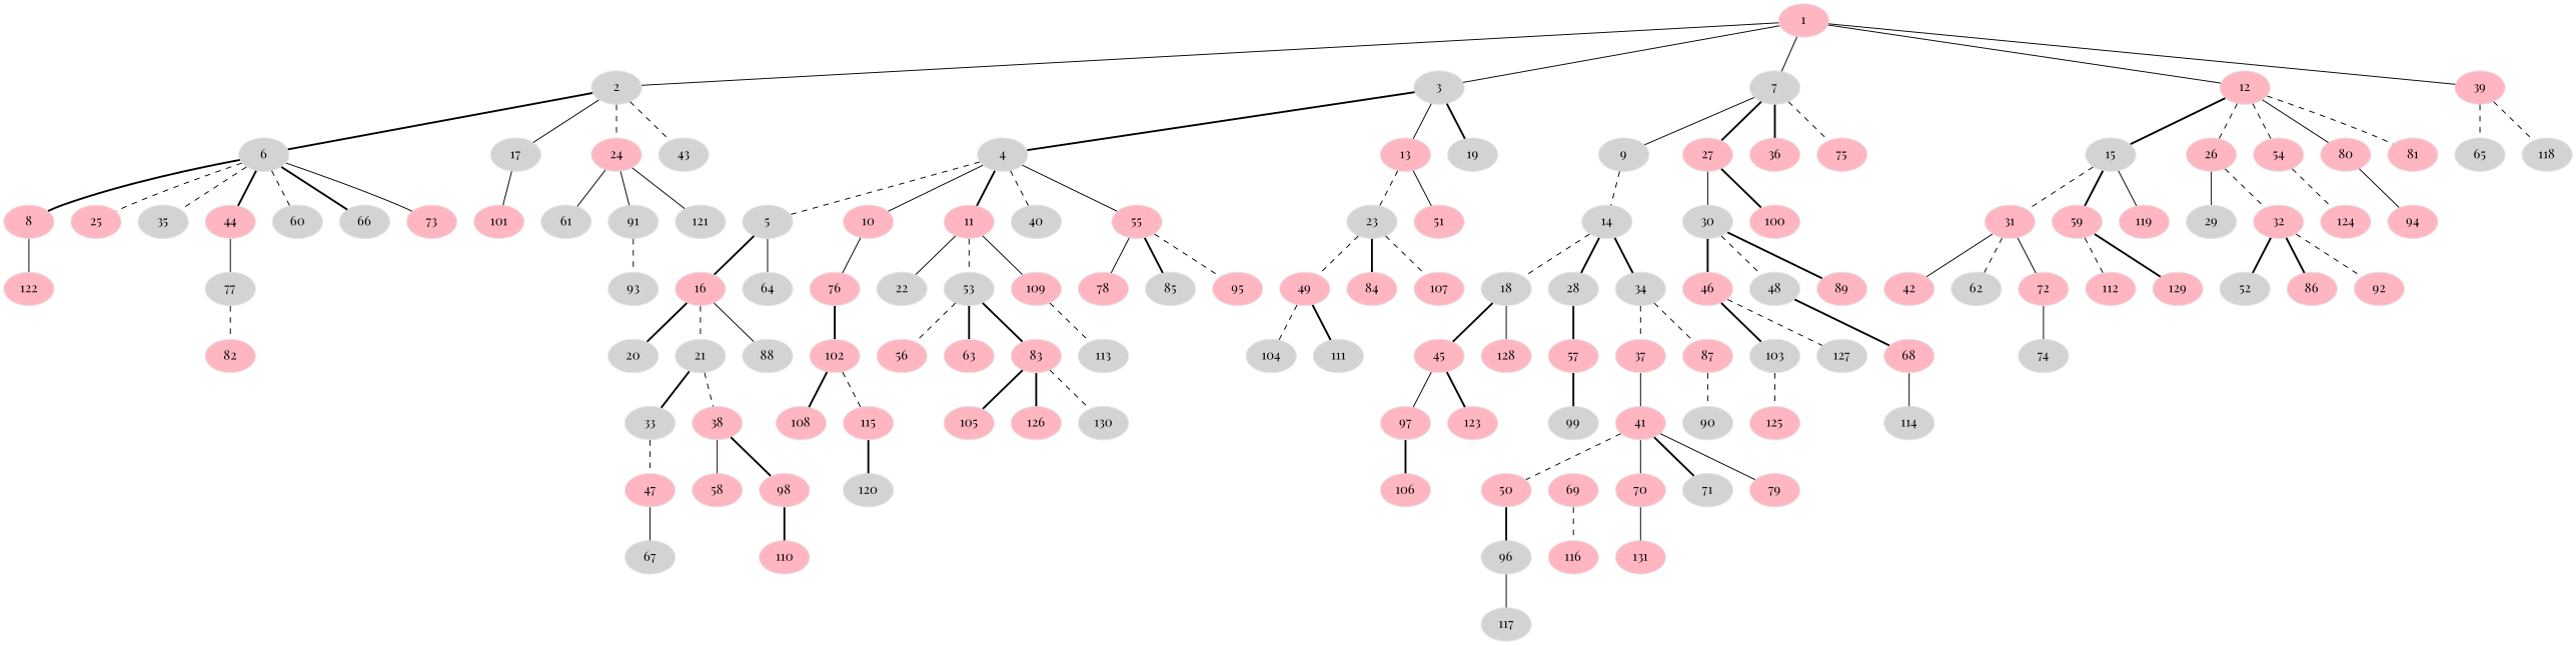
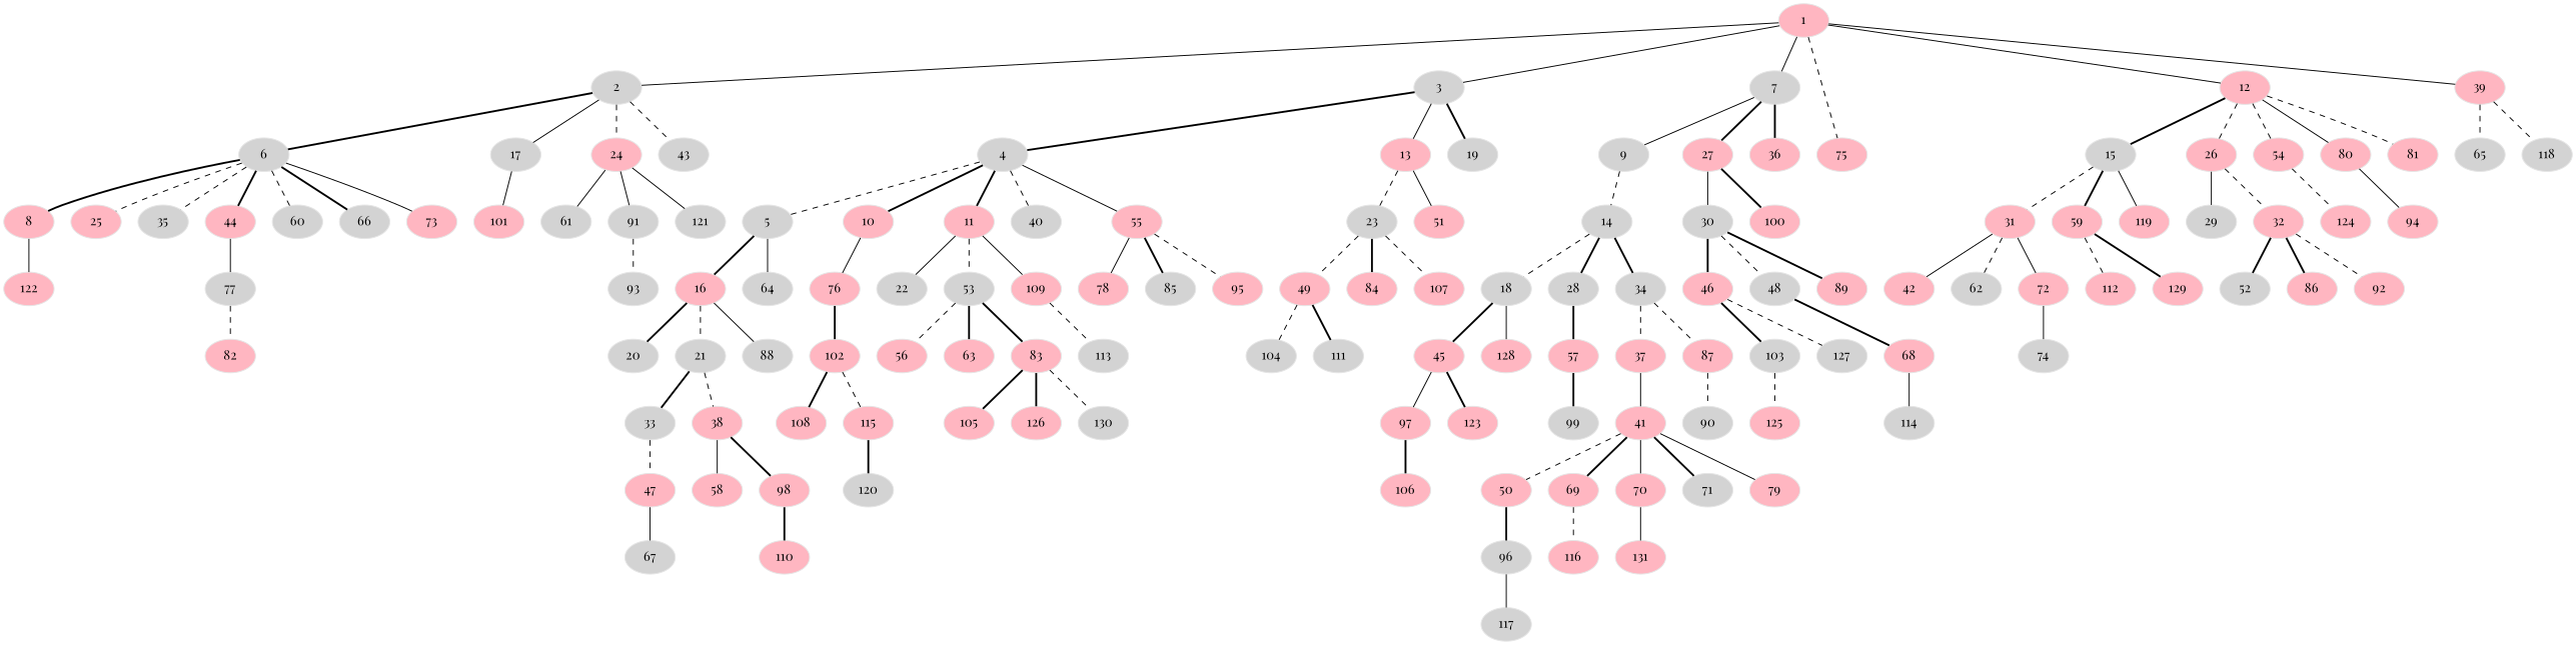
  graph {
    fontname="Playfair Display"
    node [color=gray90 fillcolor=lightpink fontname="Playfair Display" style=filled]
    edge [fontname="Playfair Display" style=bold]
    2 [fillcolor=lightgrey]
    1
    3 [fillcolor=lightgrey]
    7 [fillcolor=lightgrey]
    12
    39
    6 [fillcolor=lightgrey]
    17 [fillcolor=lightgrey]
    24
    43 [fillcolor=lightgrey]
    4 [fillcolor=lightgrey]
    13
    19 [fillcolor=lightgrey]
    9 [fillcolor=lightgrey]
    27
    36
    75
    15 [fillcolor=lightgrey]
    26
    54
    80
    81
    65 [fillcolor=lightgrey]
    118 [fillcolor=lightgrey]
    8
    25
    35 [fillcolor=lightgrey]
    44
    60 [fillcolor=lightgrey]
    66 [fillcolor=lightgrey]
    73
    101
    61 [fillcolor=lightgrey]
    91 [fillcolor=lightgrey]
    121 [fillcolor=lightgrey]
    5 [fillcolor=lightgrey]
    10
    11
    40 [fillcolor=lightgrey]
    55
    23 [fillcolor=lightgrey]
    51
    16
    64 [fillcolor=lightgrey]
    76
    22 [fillcolor=lightgrey]
    53 [fillcolor=lightgrey]
    109
    78
    85 [fillcolor=lightgrey]
    95
    20 [fillcolor=lightgrey]
    21 [fillcolor=lightgrey]
    88 [fillcolor=lightgrey]
    122
    77 [fillcolor=lightgrey]
    14 [fillcolor=lightgrey]
    30 [fillcolor=lightgrey]
    100
    18 [fillcolor=lightgrey]
    28 [fillcolor=lightgrey]
    34 [fillcolor=lightgrey]
    102
    56
    63
    83
    113 [fillcolor=lightgrey]
    31
    59
    119
    29 [fillcolor=lightgrey]
    32
    124
    94
    49
    84
    107
    45
    128
    57
    37
    87
    42
    62 [fillcolor=lightgrey]
    72
    112
    129
    33 [fillcolor=lightgrey]
    38
    97
    123
    47
    58
    98
    104 [fillcolor=lightgrey]
    111 [fillcolor=lightgrey]
    93 [fillcolor=lightgrey]
    52 [fillcolor=lightgrey]
    86
    92
    46
    48 [fillcolor=lightgrey]
    89
    99 [fillcolor=lightgrey]
    103 [fillcolor=lightgrey]
    127 [fillcolor=lightgrey]
    68
    74 [fillcolor=lightgrey]
    67 [fillcolor=lightgrey]
    41
    90 [fillcolor=lightgrey]
    50
    69
    70
    71 [fillcolor=lightgrey]
    79
    110
    96 [fillcolor=lightgrey]
    116
    131
    82
    106
    125
    114 [fillcolor=lightgrey]
    117 [fillcolor=lightgrey]
    105
    126
    130 [fillcolor=lightgrey]
    108
    115
    120 [fillcolor=lightgrey]
    2 -- 6
    2 -- 17 [style=solid]
    2 -- 24 [style=dashed]
    2 -- 43 [style=dashed]
    1 -- 2 [style=solid]
    1 -- 3 [style=solid]
    1 -- 7 [style=solid]
    1 -- 12 [style=solid]
    1 -- 39 [style=solid]
    3 -- 4
    3 -- 13 [style=solid]
    3 -- 19
    7 -- 9 [style=solid]
    7 -- 27
    7 -- 36
-   7 -- 75 [style=dashed]
+   1 -- 75 [style=dashed]
    12 -- 15
    12 -- 26 [style=dashed]
    12 -- 54 [style=dashed]
    12 -- 80 [style=solid]
    12 -- 81 [style=dashed]
    39 -- 65 [style=dashed]
    39 -- 118 [style=dashed]
    6 -- 8
    6 -- 25 [style=dashed]
    6 -- 35 [style=dashed]
    6 -- 44
    6 -- 60 [style=dashed]
    6 -- 66
    6 -- 73 [style=solid]
    17 -- 101 [style=solid]
    24 -- 61 [style=solid]
    24 -- 91 [style=solid]
    24 -- 121 [style=solid]
    4 -- 5 [style=dashed]
-   4 -- 10 [style=solid]
+   4 -- 10
    4 -- 11
    4 -- 40 [style=dashed]
    4 -- 55 [style=solid]
    13 -- 23 [style=dashed]
    13 -- 51 [style=solid]
    9 -- 14 [style=dashed]
    27 -- 30 [style=solid]
    27 -- 100
    15 -- 31 [style=dashed]
    15 -- 59
    15 -- 119 [style=solid]
    26 -- 29 [style=solid]
    26 -- 32 [style=dashed]
    54 -- 124 [style=dashed]
    80 -- 94 [style=solid]
    8 -- 122 [style=solid]
    44 -- 77 [style=solid]
    91 -- 93 [style=dashed]
    5 -- 16
    5 -- 64 [style=solid]
    10 -- 76 [style=solid]
    11 -- 22 [style=solid]
    11 -- 53 [style=dashed]
    11 -- 109 [style=solid]
    55 -- 78 [style=solid]
    55 -- 85
    55 -- 95 [style=dashed]
    23 -- 49 [style=dashed]
    23 -- 84
    23 -- 107 [style=dashed]
    16 -- 20
    16 -- 21 [style=dashed]
    16 -- 88 [style=solid]
    76 -- 102
    53 -- 56 [style=dashed]
    53 -- 63
    53 -- 83
    109 -- 113 [style=dashed]
    21 -- 33
    21 -- 38 [style=dashed]
    77 -- 82 [style=dashed]
    14 -- 18 [style=dashed]
    14 -- 28
    14 -- 34
    30 -- 46
    30 -- 48 [style=dashed]
    30 -- 89
    18 -- 45
    18 -- 128 [style=solid]
    28 -- 57
    34 -- 37 [style=dashed]
    34 -- 87 [style=dashed]
    102 -- 108
    102 -- 115 [style=dashed]
    83 -- 105
    83 -- 126
    83 -- 130 [style=dashed]
    31 -- 42 [style=solid]
    31 -- 62 [style=dashed]
    31 -- 72 [style=solid]
    59 -- 112 [style=dashed]
    59 -- 129
    32 -- 52
    32 -- 86
    32 -- 92 [style=dashed]
    49 -- 104 [style=dashed]
    49 -- 111
    45 -- 97 [style=solid]
    45 -- 123
    57 -- 99
    37 -- 41 [style=solid]
    87 -- 90 [style=dashed]
    72 -- 74 [style=solid]
    33 -- 47 [style=dashed]
    38 -- 58 [style=solid]
    38 -- 98
    97 -- 106
    47 -- 67 [style=solid]
    98 -- 110
    46 -- 103
    46 -- 127 [style=dashed]
    48 -- 68
    103 -- 125 [style=dashed]
    68 -- 114 [style=solid]
    41 -- 50 [style=dashed]
+   41 -- 69
    41 -- 70 [style=solid]
    41 -- 71
    41 -- 79 [style=solid]
    50 -- 96
    69 -- 116 [style=dashed]
    70 -- 131 [style=solid]
    96 -- 117 [style=solid]
    115 -- 120
  }
